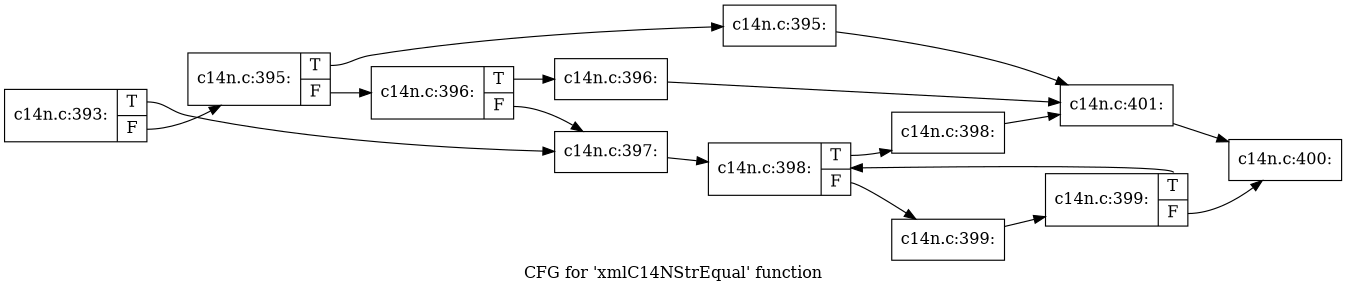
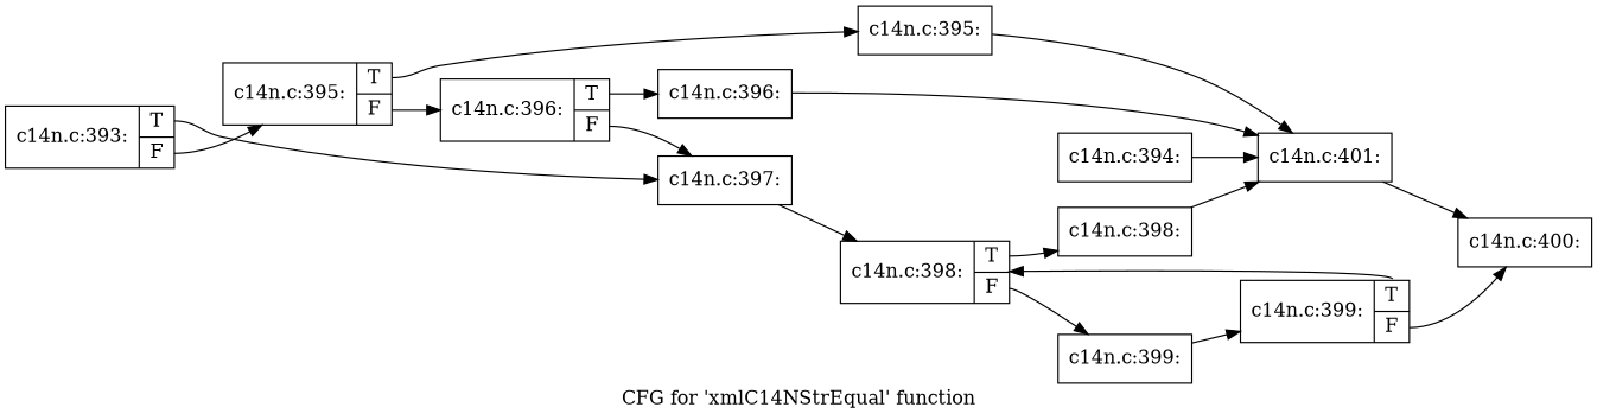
  digraph {
    label="CFG for 'xmlC14NStrEqual' function"
    rankdir=LR
    node [shape=record]
    n1 [label="{c14n.c:393:|{<s0>T|<s1>F}}"]
    n2 [label="{c14n.c:395:|{<s0>T|<s1>F}}"]
    n3 [label="{c14n.c:397:}"]
+   n4 [label="{c14n.c:394:}"]
    n5 [label="{c14n.c:401:}"]
    n6 [label="{c14n.c:395:}"]
    n7 [label="{c14n.c:396:|{<s0>T|<s1>F}}"]
    n8 [label="{c14n.c:400:}"]
    n9 [label="{c14n.c:396:}"]
    n10 [label="{c14n.c:398:|{<s0>T|<s1>F}}"]
    n11 [label="{c14n.c:398:}"]
    n12 [label="{c14n.c:399:}"]
    n13 [label="{c14n.c:399:|{<s0>T|<s1>F}}"]
    n1 -> n2 [tailport=s1]
    n1 -> n3 [tailport=s0]
    n2 -> n6 [tailport=s0]
    n2 -> n7 [tailport=s1]
    n3 -> n10
+   n4 -> n5
    n5 -> n8
    n6 -> n5
    n7 -> n3 [tailport=s1]
    n7 -> n9 [tailport=s0]
    n9 -> n5
    n10 -> n11 [tailport=s0]
    n10 -> n12 [tailport=s1]
    n11 -> n5
    n12 -> n13
    n13 -> n8 [tailport=s1]
    n13 -> n10 [tailport=s0]
  }
